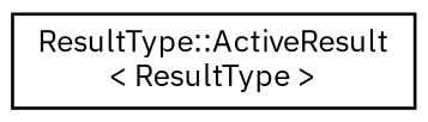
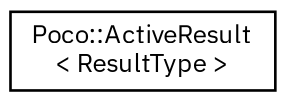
  digraph {
    rankdir=TB
    fontname="IBM Plex Sans"
-   n1 [color=black fillcolor=white fontname="IBM Plex Sans" fontsize=10 height=0.2 label="ResultType::ActiveResult\l\< ResultType \>" shape=record style=filled width=0.4]
+   n1 [color=black fillcolor=white fontname="IBM Plex Sans" fontsize=10 height=0.2 label="Poco::ActiveResult\l\< ResultType \>" shape=record style=filled width=0.4]
  }
